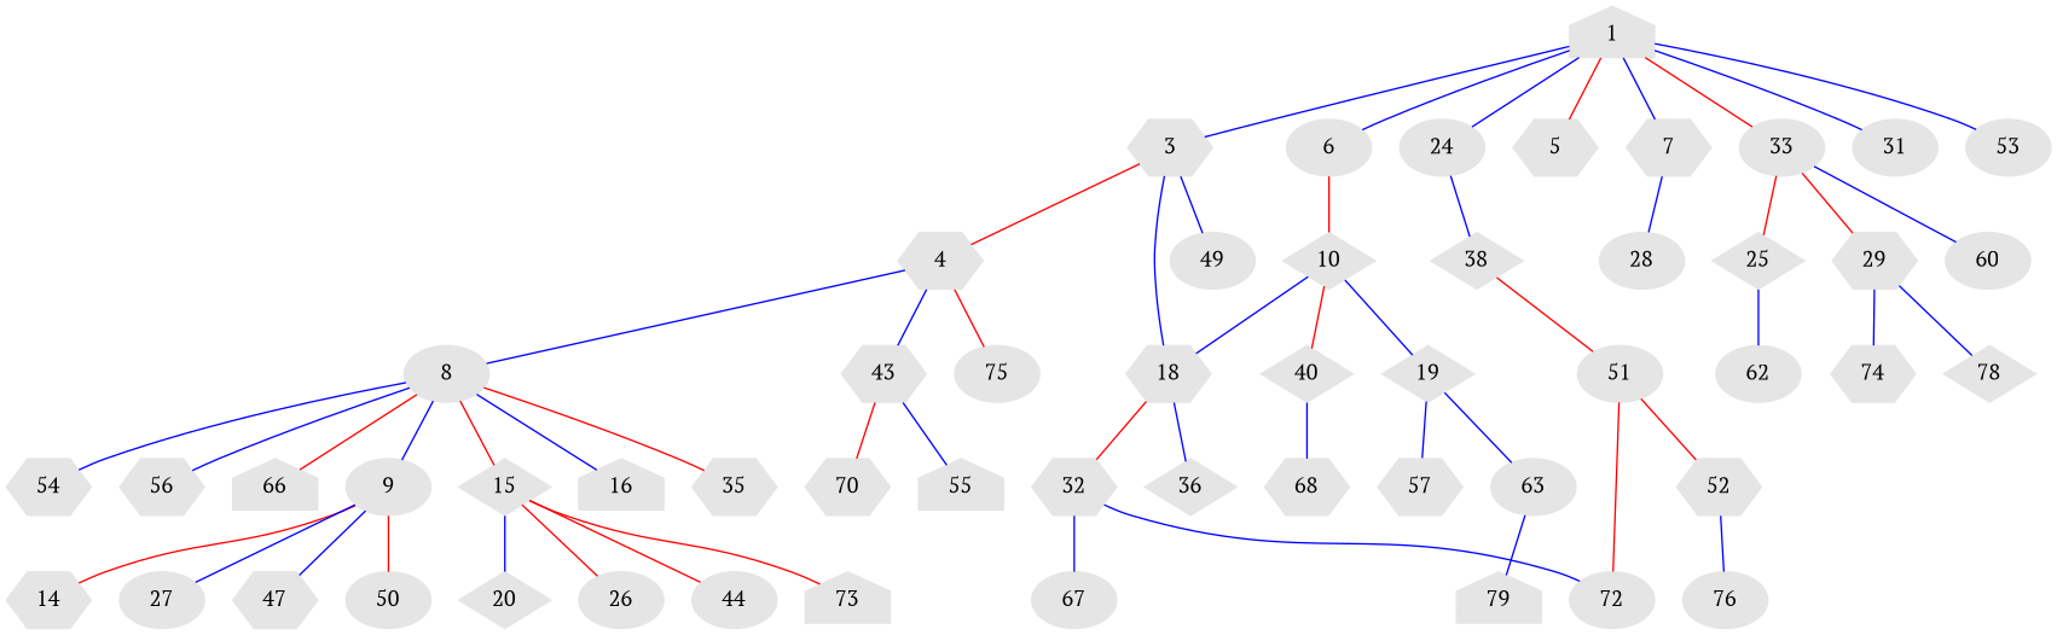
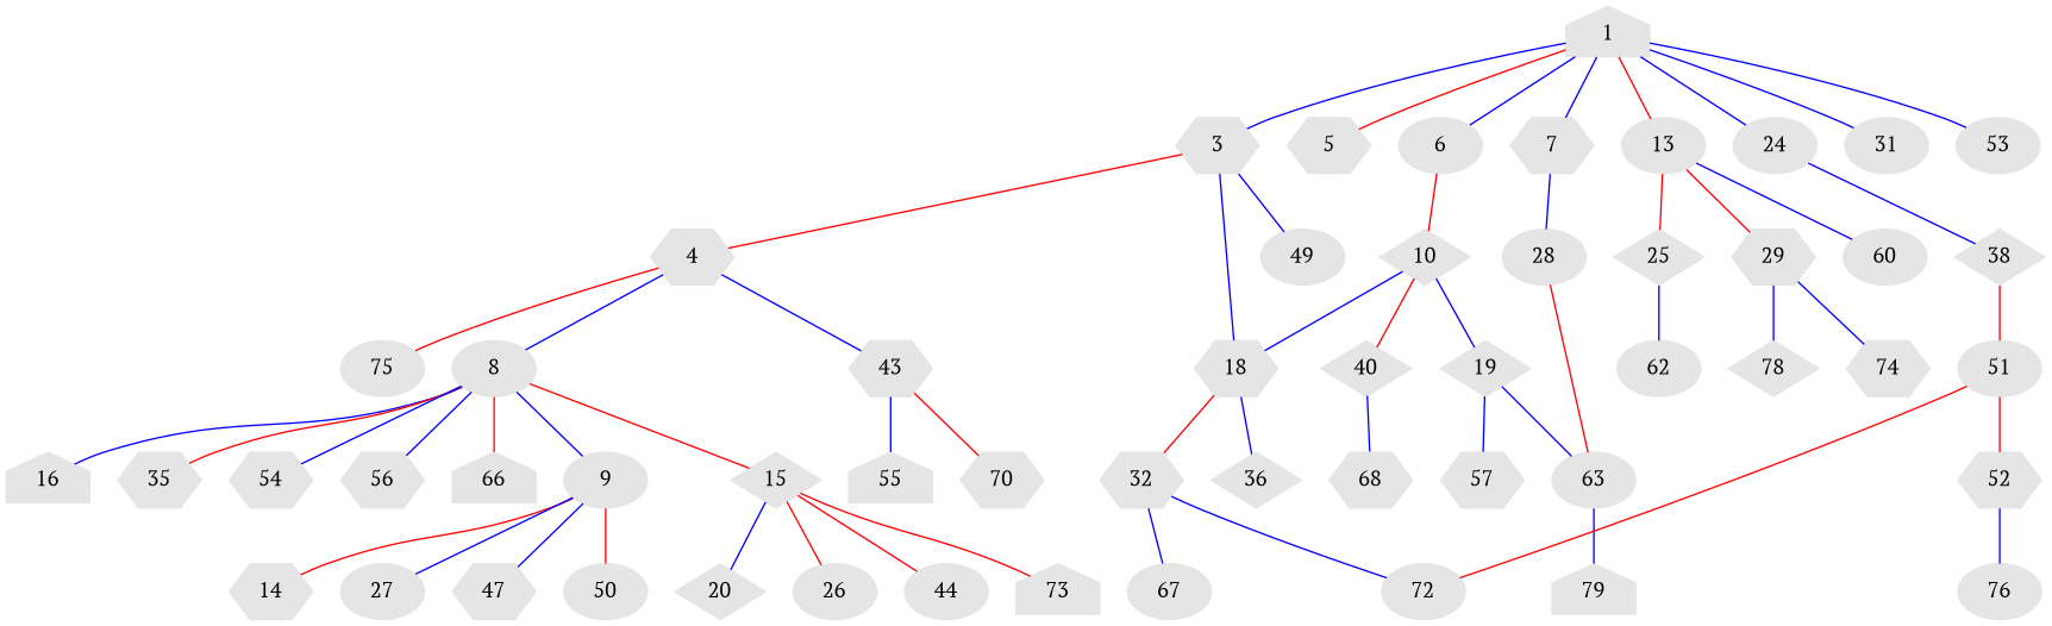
  graph {
    fontname="PT Serif"
    node [color=gray90 fontname="PT Serif" shape=ellipse style=filled]
    edge [color=blue fontname="PT Serif"]
    1 [shape=house super="+2"]
    3 [shape=hexagon super="+42"]
    5 [shape=hexagon]
    6
    7 [shape=hexagon super="+17"]
-   13 [super="+23" label=33]
+   13 [super="+23"]
    24 [super="+33"]
    31
    53
    4 [shape=hexagon super="+77"]
    18 [shape=hexagon super="+21"]
    49
    10 [shape=diamond super="+22"]
    28 [super="+71"]
    25 [shape=diamond super="+39"]
    29 [shape=hexagon super="+30"]
    60
    38 [shape=diamond super="+59"]
    8 [super="+12"]
    43 [shape=hexagon super="+61"]
    75
    32 [shape=hexagon super="+45"]
    36 [shape=diamond]
    9 [super="+11"]
    15 [shape=diamond super="+37"]
    16 [shape=house]
    35 [shape=hexagon]
    54 [shape=hexagon]
    56 [shape=hexagon]
    66 [shape=house]
    55 [shape=house]
    70 [shape=hexagon]
    19 [shape=diamond super="+41"]
    40 [shape=diamond super="+65"]
    63
    14 [shape=hexagon super="+48"]
    27
    47 [shape=hexagon super="+69"]
    50
    20 [shape=diamond super="+34"]
    26 [super="+46"]
    44
    73 [shape=house]
    57 [shape=hexagon]
    68 [shape=hexagon]
    62
    74 [shape=hexagon]
    78 [shape=diamond]
    67
    72
    79 [shape=house super="+80"]
    51 [super="+58"]
    52 [shape=hexagon super="+64"]
    76
    1 -- 3
    1 -- 5 [color=red]
    1 -- 6
    1 -- 7
    1 -- 13 [color=red]
    1 -- 24
    1 -- 31
    1 -- 53
    3 -- 4 [color=red]
    3 -- 18
    3 -- 49
    6 -- 10 [color=red]
    7 -- 28
    13 -- 25 [color=red]
    13 -- 29 [color=red]
    13 -- 60
    24 -- 38
    4 -- 8
    4 -- 43
    4 -- 75 [color=red]
    18 -- 32 [color=red]
    18 -- 36
    10 -- 18
    10 -- 19
    10 -- 40 [color=red]
+   28 -- 63 [color=red]
    25 -- 62
    29 -- 74
    29 -- 78
    38 -- 51 [color=red]
    8 -- 9
    8 -- 15 [color=red]
    8 -- 16
    8 -- 35 [color=red]
    8 -- 54
    8 -- 56
    8 -- 66 [color=red]
    43 -- 55
    43 -- 70 [color=red]
    32 -- 67
    32 -- 72
    9 -- 14 [color=red]
    9 -- 27
    9 -- 47
    9 -- 50 [color=red]
    15 -- 20
    15 -- 26 [color=red]
    15 -- 44 [color=red]
    15 -- 73 [color=red]
    19 -- 63
    19 -- 57
    40 -- 68
    63 -- 79
    51 -- 72 [color=red]
    51 -- 52 [color=red]
    52 -- 76
  }
